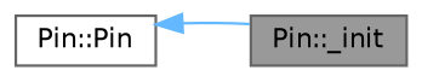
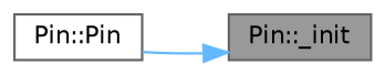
  digraph {
    rankdir=RL
    node [fontname=Helvetica fontsize=10 shape=box style=filled]
    n1 [color=gray40 fillcolor=grey60 fontcolor=black height=0.2 label="Pin::_init" width=0.4]
    n2 [color=grey40 fillcolor=white height=0.2 label="Pin::Pin" width=0.4]
-   n2 -> n1 [color=steelblue1 dir=back fontname=Helvetica fontsize=10 labelfontname=Helvetica labelfontsize=10 style=solid]
+   n1 -> n2 [color=steelblue1 dir=back fontname=Helvetica fontsize=10 labelfontname=Helvetica labelfontsize=10 style=solid]
  }
